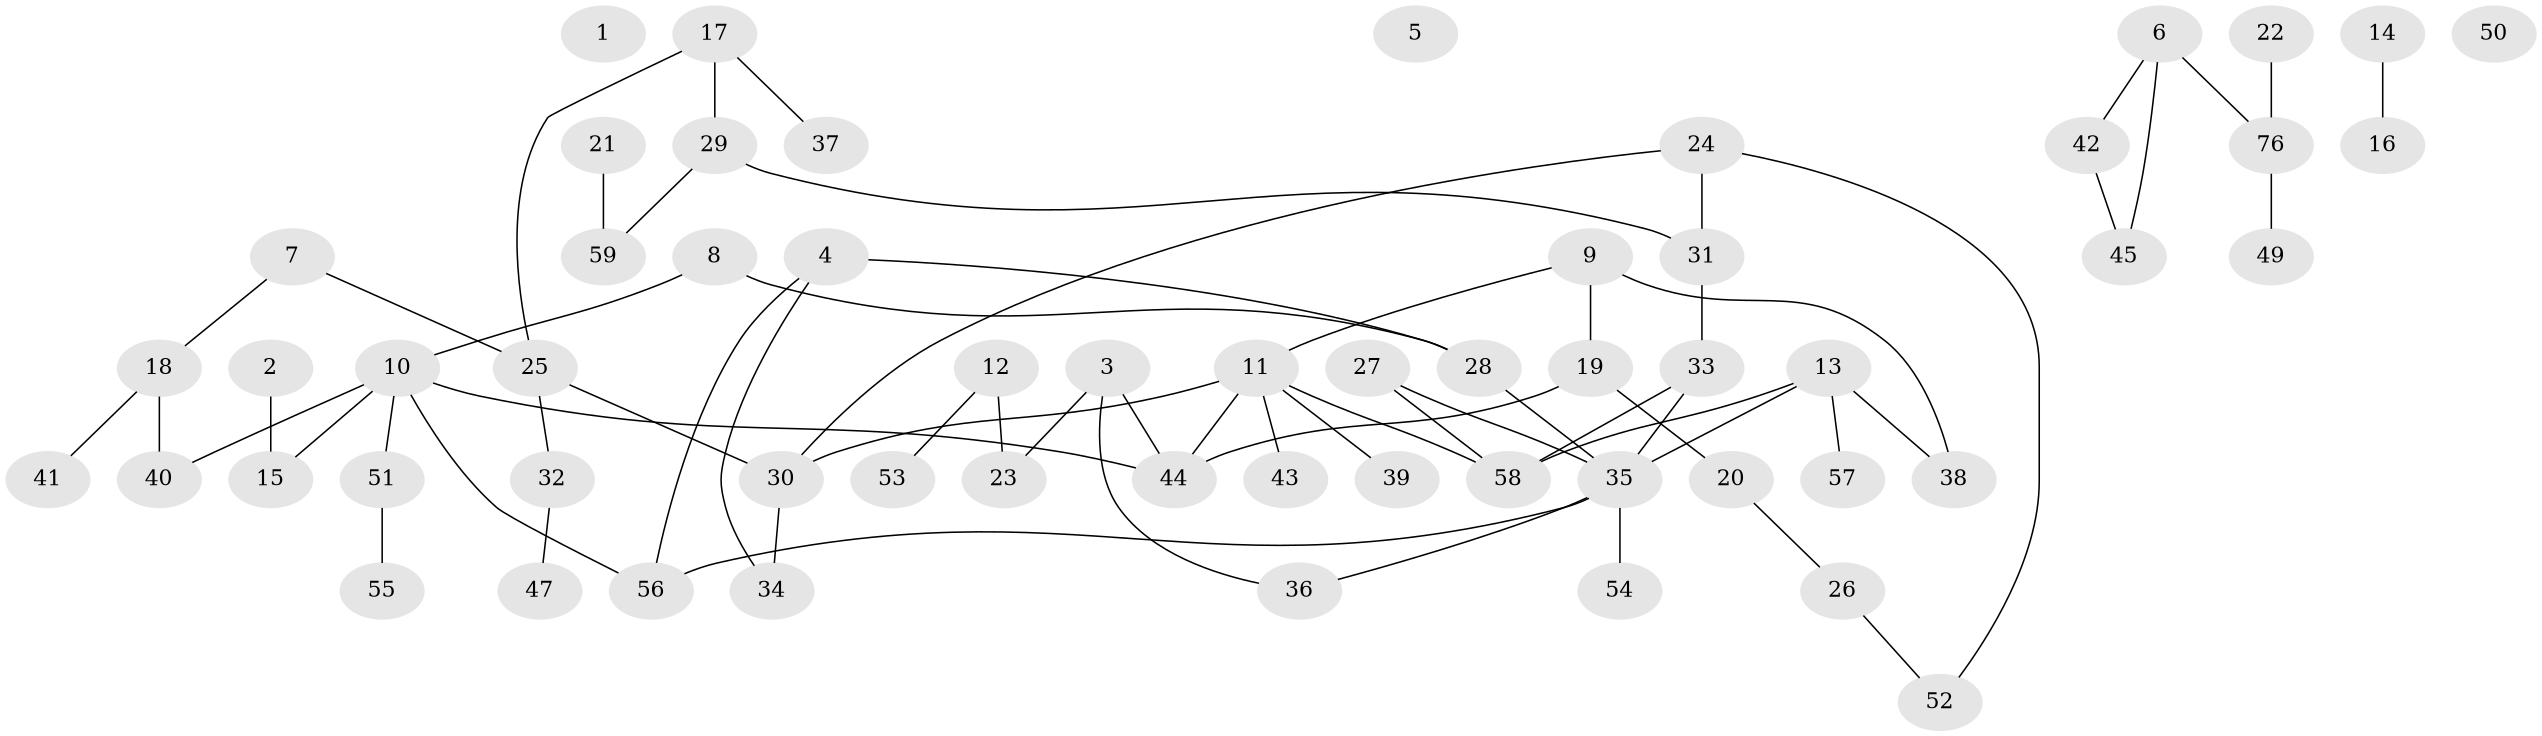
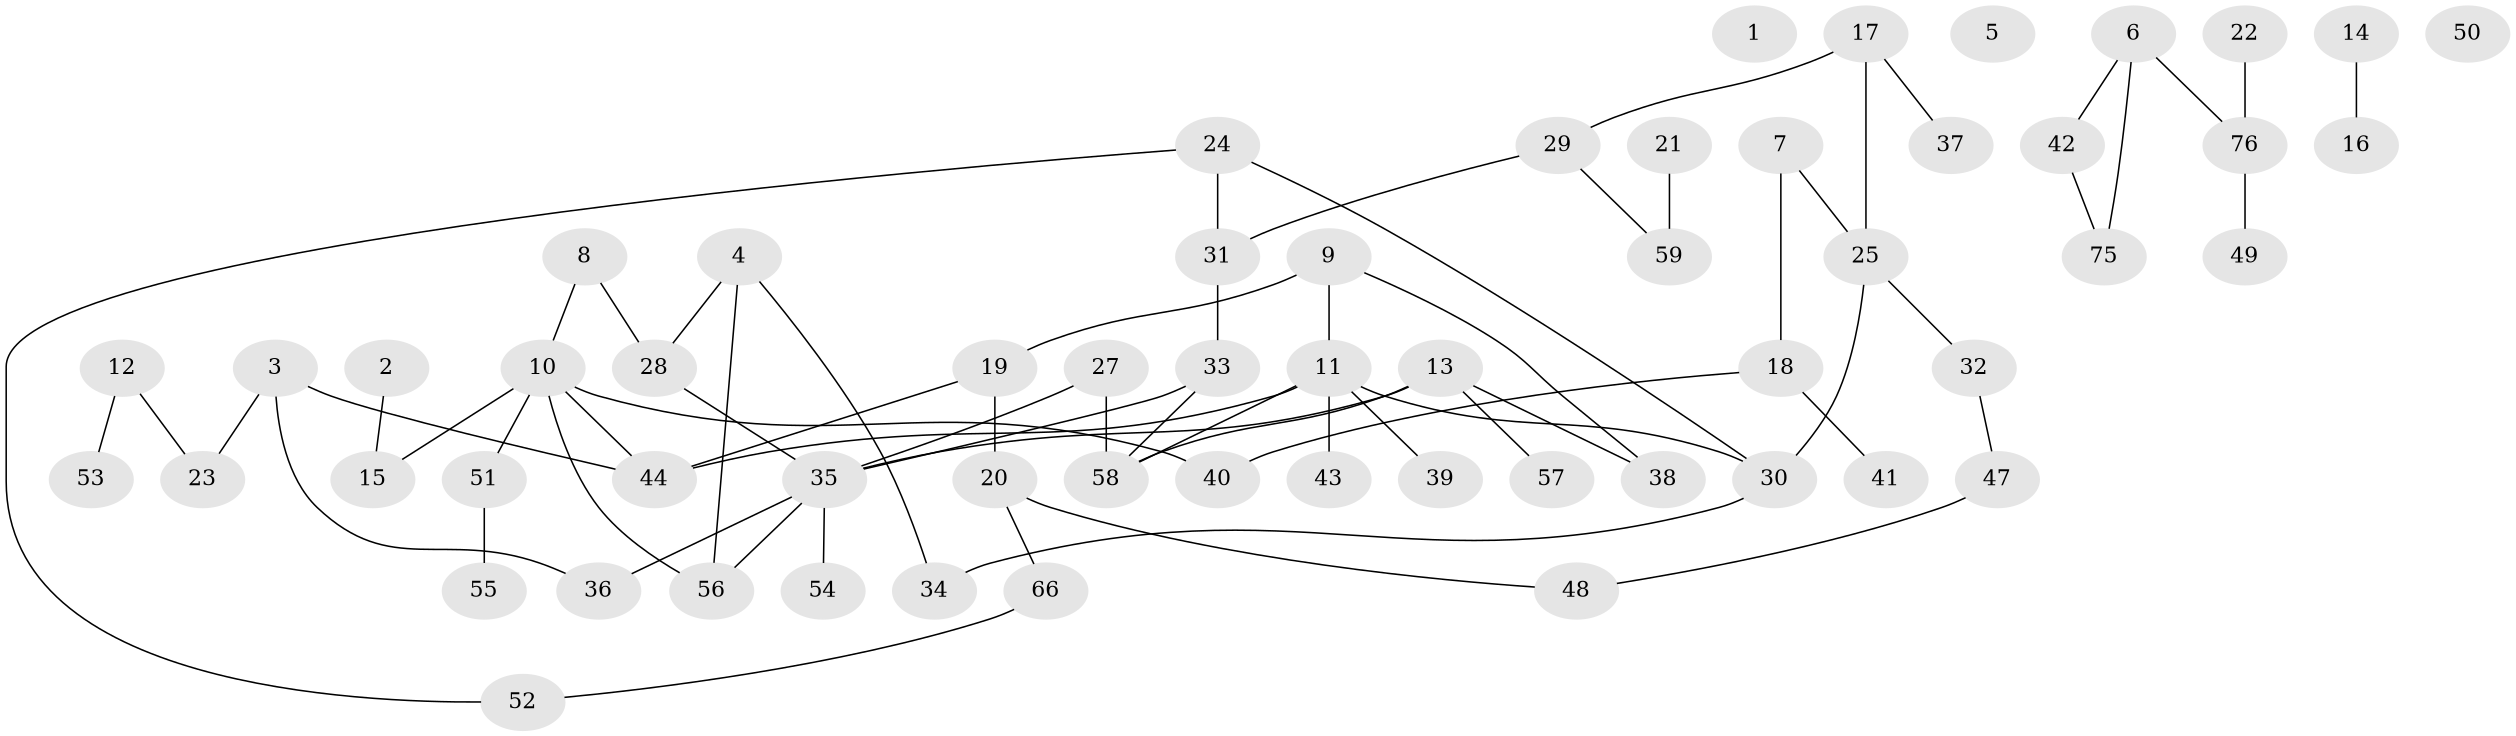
  graph {
    node [color=gray90 style=filled]
    1
    2
    15
    3
    23
    36
    44
    4
    28
    34
    56
    35
    5
    6
    42
-   45
+   45 [label=75]
    n17 [label=76]
    49
    7
    18
    25
    40
    41
    30
    32
    8
    10
    51
    9
    11
    19
    38
    39
    43
    58
    20
    55
    12
    53
    13
    57
    54
    14
    16
    17
    29
    37
    59
    31
-   26
+   26 [label=66]
+   48
    52
    21
    22
    24
    33
    47
    27
    50
    2 -- 15
    3 -- 23
    3 -- 36
    3 -- 44
    4 -- 28
    4 -- 34
    4 -- 56
    28 -- 35
    35 -- 36
    35 -- 56
    35 -- 54
    6 -- 42
    6 -- 45
    6 -- n17
    42 -- 45
    n17 -- 49
    7 -- 18
    7 -- 25
    18 -- 40
    18 -- 41
    25 -- 30
    25 -- 32
    30 -- 34
    32 -- 47
    8 -- 28
    8 -- 10
    10 -- 15
    10 -- 44
    10 -- 56
    10 -- 40
    10 -- 51
    51 -- 55
    9 -- 11
    9 -- 19
    9 -- 38
    11 -- 44
    11 -- 30
    11 -- 39
    11 -- 43
    11 -- 58
    19 -- 44
    19 -- 20
    20 -- 26
+   20 -- 48
    12 -- 23
    12 -- 53
    13 -- 35
    13 -- 38
    13 -- 58
    13 -- 57
    14 -- 16
    17 -- 25
    17 -- 29
    17 -- 37
    29 -- 59
    29 -- 31
    31 -- 33
    26 -- 52
    21 -- 59
    22 -- n17
    24 -- 30
    24 -- 31
    24 -- 52
    33 -- 35
    33 -- 58
+   47 -- 48
    27 -- 35
    27 -- 58
  }
